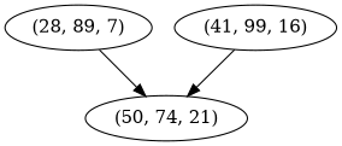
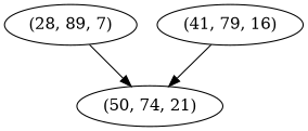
  digraph {
    "(28, 89, 7)"
    "(50, 74, 21)"
-   "(41, 79, 16)" [label="(41, 99, 16)"]
+   "(41, 79, 16)"
    "(28, 89, 7)" -> "(50, 74, 21)"
    "(41, 79, 16)" -> "(50, 74, 21)"
  }
